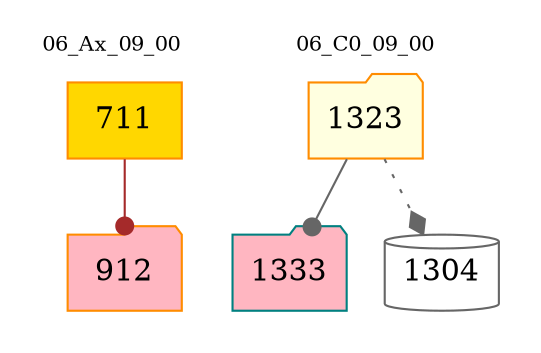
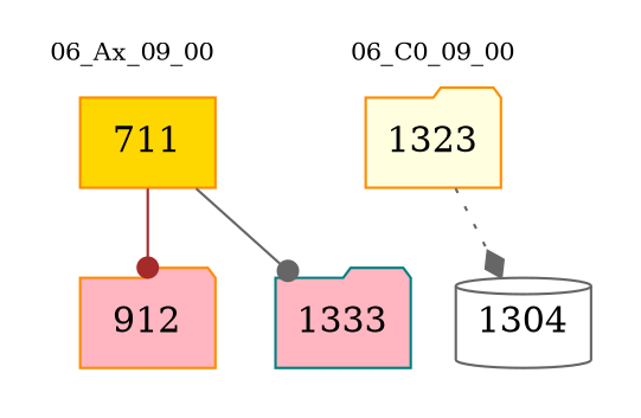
  digraph {
    node [color=darkorange fillcolor=lightpink shape=folder style=filled]
    edge [arrowhead=dot color=gray40 style=solid]
    n1 [fillcolor=gold label=711 shape=box]
    n2 [label=912]
    n3 [fillcolor=lightyellow label=1323]
    n4 [color=gray40 fillcolor=white label=1304 shape=cylinder]
    n5 [color=teal label=1333]
    subgraph cluster_1 {
      color=white
      fontsize=10
      label="06_Ax_09_00"
      n1
      n2
    }
    subgraph cluster_2 {
      color=white
      fontsize=10
      label="06_C0_09_00"
      n3
      n4
      n5
    }
    n1 -> n2 [color=brown]
    n3 -> n4 [arrowhead=diamond style=dotted]
-   n3 -> n5
+   n1 -> n5
  }
